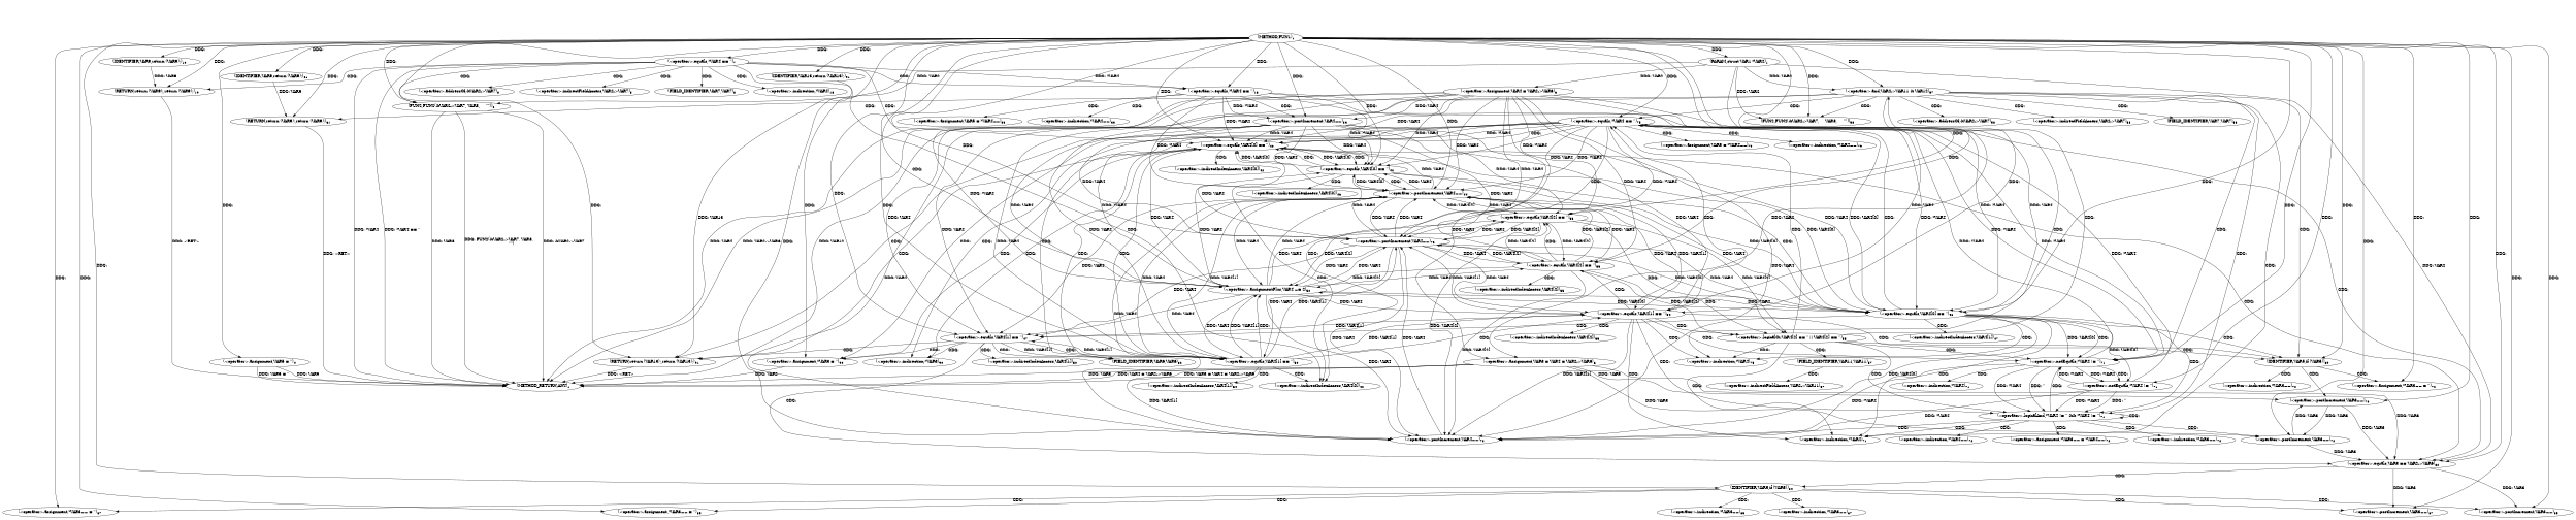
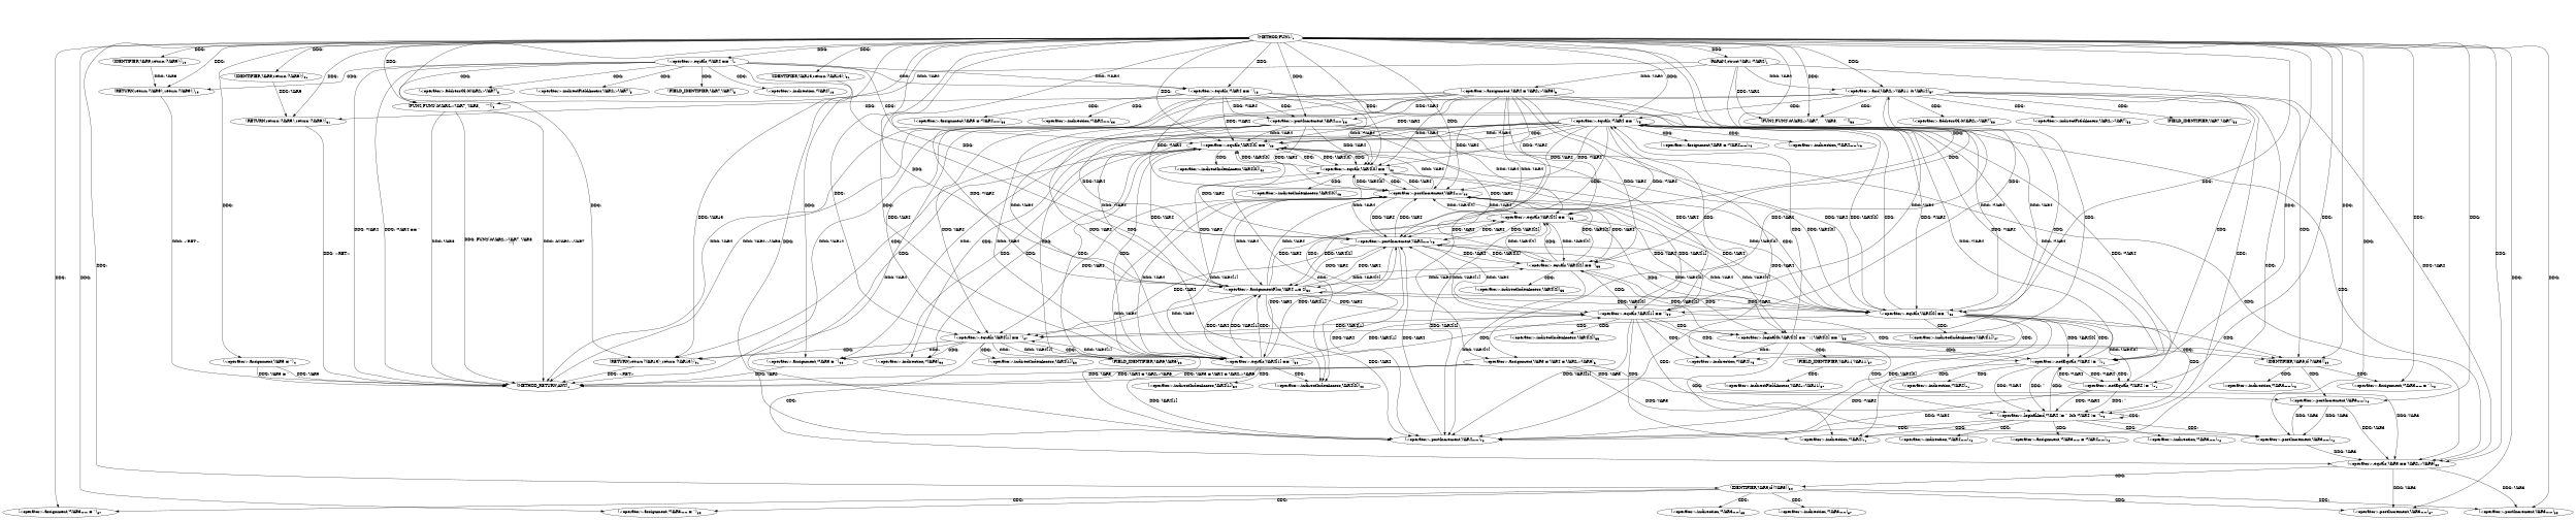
  digraph {
    n1 [label=<(METHOD,FUN1)<SUB>1</SUB>>]
    n2 [label=<(PARAM,struct VAR1 *VAR2)<SUB>1</SUB>>]
    n3 [label=<(&lt;operator&gt;.assignment,VAR5 = '')<SUB>4</SUB>>]
    n4 [label=<(&lt;operator&gt;.assignment,*VAR3 = '')<SUB>90</SUB>>]
    n5 [label=<(RETURN,return (VAR13);,return (VAR13);)<SUB>91</SUB>>]
    n6 [label=<(&lt;operator&gt;.equals,*VAR4 == '')<SUB>7</SUB>>]
    n7 [label=<(&lt;operator&gt;.equals,*VAR4 == '')<SUB>18</SUB>>]
    n8 [label=<(&lt;operator&gt;.equals,VAR3 == VAR2-&gt;VAR6)<SUB>82</SUB>>]
    n9 [label=<(IDENTIFIER,VAR13,return (VAR13);)<SUB>91</SUB>>]
    n10 [label=<(FUN2,FUN2(&amp;VAR2-&gt;VAR7, VAR8, 		    &quot;&quot;))<SUB>8</SUB>>]
    n11 [label=<(RETURN,return (VAR9);,return (VAR9);)<SUB>10</SUB>>]
    n12 [label=<(IDENTIFIER,VAR9,return (VAR9);)<SUB>10</SUB>>]
    n13 [label=<(&lt;operator&gt;.equals,VAR4[0] == '')<SUB>40</SUB>>]
    n14 [label=<(IDENTIFIER,VAR5,if (VAR5))<SUB>69</SUB>>]
    n15 [label=<(&lt;operator&gt;.equals,*VAR4 == '')<SUB>75</SUB>>]
    n16 [label=<(IDENTIFIER,VAR5,if (VAR5))<SUB>84</SUB>>]
    n17 [label=<(&lt;operator&gt;.assignment,*VAR3++ = '')<SUB>70</SUB>>]
    n18 [label=<(&lt;operator&gt;.assignment,*VAR3++ = '')<SUB>85</SUB>>]
    n19 [label=<(&lt;operator&gt;.postIncrement,VAR4++)<SUB>33</SUB>>]
    n20 [label=<(&lt;operator&gt;.notEquals,*VAR4 != '')<SUB>71</SUB>>]
    n21 [label=<(&lt;operator&gt;.notEquals,*VAR4 != '')<SUB>71</SUB>>]
    n22 [label=<(&lt;operator&gt;.postIncrement,VAR4++)<SUB>79</SUB>>]
    n23 [label=<(&lt;operator&gt;.assignment,*VAR3++ = '')<SUB>87</SUB>>]
    n24 [label=<(&lt;operator&gt;.equals,VAR4[0] == '')<SUB>42</SUB>>]
    n25 [label=<(&lt;operator&gt;.postIncrement,VAR4++)<SUB>44</SUB>>]
    n26 [label=<(&lt;operator&gt;.postIncrement,VAR3++)<SUB>70</SUB>>]
    n27 [label=<(&lt;operator&gt;.postIncrement,VAR3++)<SUB>72</SUB>>]
    n28 [label=<(&lt;operator&gt;.postIncrement,VAR4++)<SUB>72</SUB>>]
    n29 [label=<(&lt;operator&gt;.postIncrement,VAR3++)<SUB>85</SUB>>]
    n30 [label=<(&lt;operator&gt;.postIncrement,VAR3++)<SUB>87</SUB>>]
    n31 [label=<(&lt;operator&gt;.equals,VAR4[0] == '')<SUB>46</SUB>>]
    n32 [label=<(&lt;operator&gt;.equals,VAR4[1] == '')<SUB>47</SUB>>]
    n33 [label=<(&lt;operator&gt;.equals,VAR4[1] == '')<SUB>50</SUB>>]
    n34 [label=<(&lt;operator&gt;.assignmentPlus,VAR4 += 2)<SUB>52</SUB>>]
    n35 [label=<(&lt;operator&gt;.equals,VAR4[1] == '')<SUB>54</SUB>>]
    n36 [label=<(&lt;operator&gt;.equals,VAR4[2] == '')<SUB>55</SUB>>]
    n37 [label=<(&lt;operator&gt;.equals,VAR4[2] == '')<SUB>55</SUB>>]
    n38 [label=<(&lt;operator&gt;.and,VAR2-&gt;VAR11 &amp; VAR12)<SUB>57</SUB>>]
    n39 [label=<(FUN2,FUN2(&amp;VAR2-&gt;VAR7, 						    VAR8, 						    &quot;&quot;))<SUB>58</SUB>>]
    n40 [label=<(RETURN,return (VAR9);,return (VAR9);)<SUB>61</SUB>>]
    n41 [label=<(IDENTIFIER,VAR9,return (VAR9);)<SUB>61</SUB>>]
    n42 [label=<(&lt;operator&gt;.assignment,VAR3 = VAR4 = VAR2-&gt;VAR6)<SUB>6</SUB>>]
    n43 [label=<(&lt;operator&gt;.assignment,VAR4 = VAR2-&gt;VAR6)<SUB>6</SUB>>]
    n44 [label=<(METHOD_RETURN,ANY)<SUB>1</SUB>>]
    n45 [label=<(&lt;operator&gt;.indirection,*VAR4)<SUB>18</SUB>>]
    n46 [label=<(&lt;operator&gt;.addressOf,&amp;VAR2-&gt;VAR7)<SUB>8</SUB>>]
    n47 [label=<(&lt;operator&gt;.indirectFieldAccess,VAR2-&gt;VAR7)<SUB>8</SUB>>]
    n48 [label=<(&lt;operator&gt;.indirectIndexAccess,VAR4[0])<SUB>40</SUB>>]
    n49 [label=<(FIELD_IDENTIFIER,VAR7,VAR7)<SUB>8</SUB>>]
    n50 [label=<(&lt;operator&gt;.assignment,VAR5 = *VAR4++)<SUB>33</SUB>>]
    n51 [label=<(&lt;operator&gt;.indirection,*VAR4++)<SUB>33</SUB>>]
    n52 [label=<(&lt;operator&gt;.indirection,*VAR3)<SUB>90</SUB>>]
    n53 [label=<(FIELD_IDENTIFIER,VAR6,VAR6)<SUB>82</SUB>>]
    n54 [label=<(&lt;operator&gt;.indirectIndexAccess,VAR4[0])<SUB>42</SUB>>]
    n55 [label=<(&lt;operator&gt;.indirection,*VAR3++)<SUB>70</SUB>>]
    n56 [label=<(&lt;operator&gt;.assignment,VAR5 = *VAR4++)<SUB>79</SUB>>]
    n57 [label=<(&lt;operator&gt;.indirection,*VAR4++)<SUB>79</SUB>>]
    n58 [label=<(&lt;operator&gt;.indirection,*VAR3++)<SUB>85</SUB>>]
    n59 [label=<(&lt;operator&gt;.indirection,*VAR3++)<SUB>87</SUB>>]
-   n60 [label=<(&lt;operator&gt;.logicalAnd,*VAR4 != '' &amp;&amp; *VAR4 != '')<SUB>71</SUB>>]
+   n60 [label=<(&lt;operator&gt;.logicalAnd,*VAR4 != '' &amp;&amp; *VAR4 != '')<SUB>74</SUB>>]
    n61 [label=<(&lt;operator&gt;.indirection,*VAR4)<SUB>71</SUB>>]
    n62 [label=<(&lt;operator&gt;.indirectIndexAccess,VAR4[0])<SUB>46</SUB>>]
    n63 [label=<(&lt;operator&gt;.indirection,*VAR4)<SUB>71</SUB>>]
    n64 [label=<(&lt;operator&gt;.indirection,*VAR4)<SUB>75</SUB>>]
    n65 [label=<(&lt;operator&gt;.indirectIndexAccess,VAR4[1])<SUB>47</SUB>>]
    n66 [label=<(&lt;operator&gt;.indirectIndexAccess,VAR4[1])<SUB>50</SUB>>]
    n67 [label=<(&lt;operator&gt;.indirectIndexAccess,VAR4[1])<SUB>54</SUB>>]
    n68 [label=<(&lt;operator&gt;.logicalOr,VAR4[2] == '' || VAR4[2] == '')<SUB>55</SUB>>]
    n69 [label=<(&lt;operator&gt;.indirectIndexAccess,VAR4[2])<SUB>55</SUB>>]
    n70 [label=<(&lt;operator&gt;.indirectIndexAccess,VAR4[2])<SUB>55</SUB>>]
    n71 [label=<(&lt;operator&gt;.addressOf,&amp;VAR2-&gt;VAR7)<SUB>58</SUB>>]
    n72 [label=<(&lt;operator&gt;.indirectFieldAccess,VAR2-&gt;VAR7)<SUB>58</SUB>>]
    n73 [label=<(FIELD_IDENTIFIER,VAR7,VAR7)<SUB>58</SUB>>]
    n74 [label=<(&lt;operator&gt;.assignment,*VAR3++ = *VAR4++)<SUB>72</SUB>>]
    n75 [label=<(&lt;operator&gt;.indirection,*VAR3++)<SUB>72</SUB>>]
    n76 [label=<(&lt;operator&gt;.indirection,*VAR4++)<SUB>72</SUB>>]
    n77 [label=<(FIELD_IDENTIFIER,VAR11,VAR11)<SUB>57</SUB>>]
    n78 [label=<(&lt;operator&gt;.indirectFieldAccess,VAR2-&gt;VAR11)<SUB>57</SUB>>]
    n1 -> n2 [label="DDG: "]
    n1 -> n3 [label="DDG: "]
    n1 -> n4 [label="DDG: "]
    n1 -> n5 [label="DDG: "]
    n1 -> n6 [label="DDG: "]
    n1 -> n7 [label="DDG: "]
    n1 -> n8 [label="DDG: "]
    n1 -> n9 [label="DDG: "]
    n1 -> n10 [label="DDG: "]
    n1 -> n11 [label="DDG: "]
    n1 -> n12 [label="DDG: "]
    n1 -> n13 [label="DDG: "]
    n1 -> n14 [label="DDG: "]
    n1 -> n15 [label="DDG: "]
    n1 -> n16 [label="DDG: "]
    n1 -> n17 [label="DDG: "]
    n1 -> n18 [label="DDG: "]
    n1 -> n19 [label="DDG: "]
    n1 -> n20 [label="DDG: "]
    n1 -> n21 [label="DDG: "]
    n1 -> n22 [label="DDG: "]
    n1 -> n23 [label="DDG: "]
    n1 -> n24 [label="DDG: "]
    n1 -> n25 [label="DDG: "]
    n1 -> n26 [label="DDG: "]
    n1 -> n27 [label="DDG: "]
    n1 -> n28 [label="DDG: "]
    n1 -> n29 [label="DDG: "]
    n1 -> n30 [label="DDG: "]
    n1 -> n31 [label="DDG: "]
    n1 -> n32 [label="DDG: "]
    n1 -> n33 [label="DDG: "]
-   n1 -> n34 [label="CDG: "]
+   n1 -> n34 [label="DDG: "]
    n1 -> n35 [label="DDG: "]
    n1 -> n36 [label="DDG: "]
    n1 -> n37 [label="DDG: "]
    n1 -> n38 [label="DDG: "]
    n1 -> n39 [label="DDG: "]
    n1 -> n40 [label="DDG: "]
    n1 -> n41 [label="DDG: "]
    n2 -> n8 [label="DDG: VAR2"]
    n2 -> n10 [label="DDG: VAR2"]
    n2 -> n38 [label="DDG: VAR2"]
    n2 -> n39 [label="DDG: VAR2"]
    n2 -> n42 [label="DDG: VAR2"]
    n2 -> n43 [label="DDG: VAR2"]
    n3 -> n44 [label="DDG: VAR5"]
    n3 -> n44 [label="DDG: VAR5 = ''"]
    n4 -> n44 [label="DDG: VAR2"]
    n5 -> n44 [label="DDG: &lt;RET&gt;"]
    n6 -> n7 [label="DDG: *VAR4"]
    n6 -> n7 [label="CDG: "]
    n6 -> n10 [label="CDG: "]
    n6 -> n11 [label="CDG: "]
    n6 -> n13 [label="CDG: "]
    n6 -> n44 [label="DDG: *VAR4"]
    n6 -> n44 [label="DDG: *VAR4 == ''"]
    n6 -> n45 [label="CDG: "]
    n6 -> n46 [label="CDG: "]
    n6 -> n47 [label="CDG: "]
    n6 -> n48 [label="CDG: "]
    n6 -> n49 [label="CDG: "]
    n7 -> n13 [label="DDG: *VAR4"]
    n7 -> n19 [label="DDG: *VAR4"]
    n7 -> n19 [label="CDG: "]
    n7 -> n20 [label="DDG: *VAR4"]
    n7 -> n24 [label="DDG: *VAR4"]
    n7 -> n25 [label="DDG: *VAR4"]
    n7 -> n31 [label="DDG: *VAR4"]
    n7 -> n34 [label="DDG: *VAR4"]
    n7 -> n50 [label="CDG: "]
    n7 -> n51 [label="CDG: "]
    n8 -> n16 [label="CDG: "]
    n8 -> n29 [label="DDG: VAR3"]
    n8 -> n30 [label="DDG: VAR3"]
    n9 -> n5 [label="DDG: VAR13"]
    n10 -> n44 [label="DDG: &amp;VAR2-&gt;VAR7"]
    n10 -> n44 [label="DDG: VAR8"]
    n10 -> n44 [label="DDG: FUN2(&amp;VAR2-&gt;VAR7, VAR8,\n		    &quot;&quot;)"]
    n11 -> n44 [label="DDG: &lt;RET&gt;"]
    n12 -> n11 [label="DDG: VAR9"]
    n13 -> n4 [label="CDG: "]
    n13 -> n5 [label="CDG: "]
    n13 -> n8 [label="CDG: "]
    n13 -> n24 [label="DDG: VAR4[0]"]
    n13 -> n24 [label="CDG: "]
    n13 -> n52 [label="CDG: "]
    n13 -> n53 [label="CDG: "]
    n13 -> n54 [label="CDG: "]
    n14 -> n17 [label="CDG: "]
    n14 -> n26 [label="CDG: "]
    n14 -> n55 [label="CDG: "]
    n15 -> n4 [label="CDG: "]
    n15 -> n5 [label="CDG: "]
    n15 -> n8 [label="CDG: "]
    n15 -> n13 [label="DDG: *VAR4"]
    n15 -> n13 [label="CDG: "]
    n15 -> n20 [label="DDG: *VAR4"]
    n15 -> n22 [label="DDG: *VAR4"]
    n15 -> n22 [label="CDG: "]
    n15 -> n24 [label="DDG: *VAR4"]
    n15 -> n25 [label="DDG: *VAR4"]
    n15 -> n31 [label="DDG: *VAR4"]
    n15 -> n34 [label="DDG: *VAR4"]
    n15 -> n48 [label="CDG: "]
    n15 -> n52 [label="CDG: "]
    n15 -> n53 [label="CDG: "]
    n15 -> n56 [label="CDG: "]
    n15 -> n57 [label="CDG: "]
    n16 -> n18 [label="CDG: "]
    n16 -> n23 [label="CDG: "]
    n16 -> n29 [label="CDG: "]
    n16 -> n30 [label="CDG: "]
    n16 -> n58 [label="CDG: "]
    n16 -> n59 [label="CDG: "]
    n19 -> n13 [label="DDG: VAR4"]
    n19 -> n22 [label="DDG: VAR4"]
    n19 -> n24 [label="DDG: VAR4"]
    n19 -> n25 [label="DDG: VAR4"]
    n19 -> n28 [label="DDG: VAR4"]
    n19 -> n31 [label="DDG: VAR4"]
    n19 -> n32 [label="DDG: VAR4"]
    n19 -> n33 [label="DDG: VAR4"]
    n19 -> n34 [label="DDG: VAR4"]
    n19 -> n35 [label="DDG: VAR4"]
    n19 -> n36 [label="DDG: VAR4"]
    n19 -> n37 [label="DDG: VAR4"]
    n20 -> n15 [label="DDG: *VAR4"]
    n20 -> n21 [label="DDG: *VAR4"]
    n20 -> n21 [label="CDG: "]
    n20 -> n28 [label="DDG: *VAR4"]
    n20 -> n60 [label="DDG: *VAR4"]
    n20 -> n60 [label="DDG: ''"]
    n20 -> n61 [label="CDG: "]
    n21 -> n15 [label="DDG: *VAR4"]
    n21 -> n20 [label="DDG: *VAR4"]
    n21 -> n28 [label="DDG: *VAR4"]
    n21 -> n60 [label="DDG: *VAR4"]
    n21 -> n60 [label="DDG: ''"]
    n22 -> n13 [label="DDG: VAR4"]
    n22 -> n24 [label="DDG: VAR4"]
    n22 -> n25 [label="DDG: VAR4"]
    n22 -> n28 [label="DDG: VAR4"]
    n22 -> n31 [label="DDG: VAR4"]
    n22 -> n32 [label="DDG: VAR4"]
    n22 -> n33 [label="DDG: VAR4"]
    n22 -> n34 [label="DDG: VAR4"]
    n22 -> n35 [label="DDG: VAR4"]
    n22 -> n36 [label="DDG: VAR4"]
    n22 -> n37 [label="DDG: VAR4"]
    n24 -> n13 [label="DDG: VAR4[0]"]
    n24 -> n13 [label="CDG: "]
    n24 -> n25 [label="DDG: VAR4[0]"]
    n24 -> n25 [label="CDG: "]
    n24 -> n31 [label="DDG: VAR4[0]"]
    n24 -> n31 [label="CDG: "]
    n24 -> n48 [label="CDG: "]
    n24 -> n62 [label="CDG: "]
    n25 -> n13 [label="DDG: VAR4"]
    n25 -> n22 [label="DDG: VAR4"]
    n25 -> n24 [label="DDG: VAR4"]
    n25 -> n28 [label="DDG: VAR4"]
    n25 -> n31 [label="DDG: VAR4"]
    n25 -> n32 [label="DDG: VAR4"]
    n25 -> n33 [label="DDG: VAR4"]
    n25 -> n34 [label="DDG: VAR4"]
    n25 -> n35 [label="DDG: VAR4"]
    n25 -> n36 [label="DDG: VAR4"]
    n25 -> n37 [label="DDG: VAR4"]
    n26 -> n8 [label="DDG: VAR3"]
    n26 -> n27 [label="DDG: VAR3"]
    n27 -> n8 [label="DDG: VAR3"]
    n27 -> n26 [label="DDG: VAR3"]
    n28 -> n22 [label="DDG: VAR4"]
    n31 -> n13 [label="DDG: VAR4[0]"]
    n31 -> n14 [label="CDG: "]
    n31 -> n15 [label="DDG: VAR4[0]"]
    n31 -> n15 [label="CDG: "]
    n31 -> n20 [label="DDG: VAR4[0]"]
    n31 -> n20 [label="CDG: "]
    n31 -> n21 [label="DDG: VAR4[0]"]
    n31 -> n22 [label="DDG: VAR4[0]"]
    n31 -> n28 [label="DDG: VAR4[0]"]
    n31 -> n32 [label="CDG: "]
    n31 -> n34 [label="DDG: VAR4[0]"]
    n31 -> n60 [label="CDG: "]
    n31 -> n63 [label="CDG: "]
    n31 -> n64 [label="CDG: "]
    n31 -> n65 [label="CDG: "]
    n32 -> n4 [label="CDG: "]
    n32 -> n5 [label="CDG: "]
    n32 -> n8 [label="CDG: "]
    n32 -> n33 [label="DDG: VAR4[1]"]
    n32 -> n33 [label="CDG: "]
    n32 -> n52 [label="CDG: "]
    n32 -> n53 [label="CDG: "]
    n32 -> n66 [label="CDG: "]
    n33 -> n13 [label="CDG: "]
    n33 -> n22 [label="DDG: VAR4[1]"]
    n33 -> n25 [label="DDG: VAR4[1]"]
    n33 -> n28 [label="DDG: VAR4[1]"]
    n33 -> n32 [label="DDG: VAR4[1]"]
    n33 -> n34 [label="DDG: VAR4[1]"]
    n33 -> n34 [label="CDG: "]
    n33 -> n35 [label="DDG: VAR4[1]"]
    n33 -> n35 [label="CDG: "]
    n33 -> n48 [label="CDG: "]
    n33 -> n67 [label="CDG: "]
    n34 -> n13 [label="DDG: VAR4"]
    n34 -> n22 [label="DDG: VAR4"]
    n34 -> n24 [label="DDG: VAR4"]
    n34 -> n25 [label="DDG: VAR4"]
    n34 -> n28 [label="DDG: VAR4"]
    n34 -> n31 [label="DDG: VAR4"]
    n34 -> n32 [label="DDG: VAR4"]
    n34 -> n33 [label="DDG: VAR4"]
    n34 -> n35 [label="DDG: VAR4"]
    n34 -> n36 [label="DDG: VAR4"]
    n34 -> n37 [label="DDG: VAR4"]
    n35 -> n14 [label="CDG: "]
    n35 -> n15 [label="CDG: "]
    n35 -> n20 [label="CDG: "]
    n35 -> n22 [label="DDG: VAR4[1]"]
    n35 -> n25 [label="DDG: VAR4[1]"]
    n35 -> n28 [label="DDG: VAR4[1]"]
    n35 -> n32 [label="DDG: VAR4[1]"]
    n35 -> n36 [label="CDG: "]
    n35 -> n60 [label="CDG: "]
    n35 -> n63 [label="CDG: "]
    n35 -> n64 [label="CDG: "]
    n35 -> n68 [label="CDG: "]
    n35 -> n69 [label="CDG: "]
    n36 -> n22 [label="DDG: VAR4[2]"]
    n36 -> n25 [label="DDG: VAR4[2]"]
    n36 -> n28 [label="DDG: VAR4[2]"]
    n36 -> n34 [label="DDG: VAR4[2]"]
    n36 -> n37 [label="DDG: VAR4[2]"]
    n36 -> n37 [label="CDG: "]
    n36 -> n68 [label="DDG: VAR4[2]"]
    n36 -> n68 [label="DDG: ''"]
    n36 -> n70 [label="CDG: "]
    n37 -> n22 [label="DDG: VAR4[2]"]
    n37 -> n25 [label="DDG: VAR4[2]"]
    n37 -> n28 [label="DDG: VAR4[2]"]
    n37 -> n34 [label="DDG: VAR4[2]"]
    n37 -> n36 [label="DDG: VAR4[2]"]
    n37 -> n68 [label="DDG: VAR4[2]"]
    n37 -> n68 [label="DDG: ''"]
    n38 -> n14 [label="CDG: "]
    n38 -> n15 [label="CDG: "]
    n38 -> n20 [label="CDG: "]
    n38 -> n39 [label="CDG: "]
    n38 -> n40 [label="CDG: "]
    n38 -> n44 [label="DDG: VAR12"]
    n38 -> n60 [label="CDG: "]
    n38 -> n63 [label="CDG: "]
    n38 -> n64 [label="CDG: "]
    n38 -> n71 [label="CDG: "]
    n38 -> n72 [label="CDG: "]
    n38 -> n73 [label="CDG: "]
    n40 -> n44 [label="DDG: &lt;RET&gt;"]
    n41 -> n40 [label="DDG: VAR9"]
    n42 -> n8 [label="DDG: VAR3"]
    n42 -> n26 [label="DDG: VAR3"]
    n42 -> n27 [label="DDG: VAR3"]
    n42 -> n44 [label="DDG: VAR3"]
    n42 -> n44 [label="DDG: VAR4 = VAR2-&gt;VAR6"]
    n42 -> n44 [label="DDG: VAR3 = VAR4 = VAR2-&gt;VAR6"]
    n43 -> n13 [label="DDG: VAR4"]
    n43 -> n19 [label="DDG: VAR4"]
    n43 -> n22 [label="DDG: VAR4"]
    n43 -> n24 [label="DDG: VAR4"]
    n43 -> n25 [label="DDG: VAR4"]
    n43 -> n28 [label="DDG: VAR4"]
    n43 -> n31 [label="DDG: VAR4"]
    n43 -> n32 [label="DDG: VAR4"]
    n43 -> n33 [label="DDG: VAR4"]
    n43 -> n35 [label="DDG: VAR4"]
    n43 -> n36 [label="DDG: VAR4"]
    n43 -> n37 [label="DDG: VAR4"]
    n43 -> n42 [label="DDG: VAR4"]
    n43 -> n44 [label="DDG: VAR4"]
    n43 -> n44 [label="DDG: VAR2-&gt;VAR6"]
    n60 -> n20 [label="CDG: "]
    n60 -> n27 [label="CDG: "]
    n60 -> n28 [label="CDG: "]
    n60 -> n60 [label="CDG: "]
    n60 -> n63 [label="CDG: "]
    n60 -> n74 [label="CDG: "]
    n60 -> n75 [label="CDG: "]
    n60 -> n76 [label="CDG: "]
    n68 -> n14 [label="CDG: "]
    n68 -> n15 [label="CDG: "]
    n68 -> n20 [label="CDG: "]
    n68 -> n38 [label="CDG: "]
    n68 -> n60 [label="CDG: "]
    n68 -> n63 [label="CDG: "]
    n68 -> n64 [label="CDG: "]
    n68 -> n77 [label="CDG: "]
    n77 -> n78 [label="CDG: "]
  }
